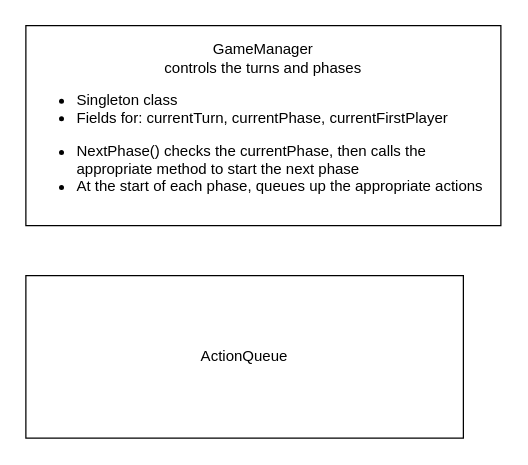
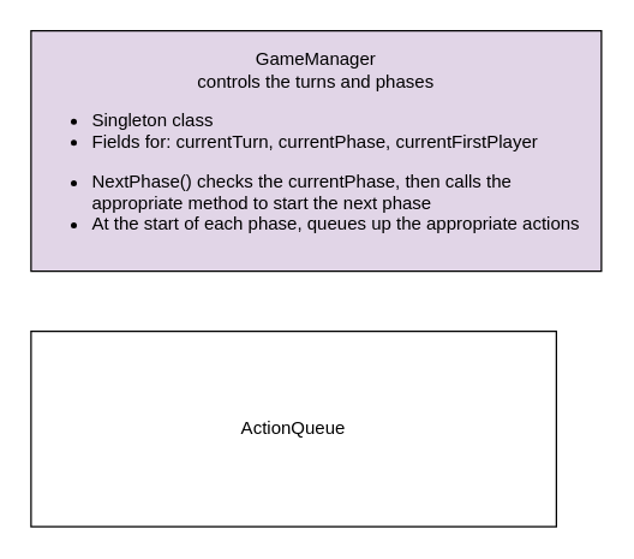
  <mxCell id="0" />
  <mxCell id="1" parent="0" />
- <mxCell id="2" value="&lt;div&gt;GameManager&lt;/div&gt;&lt;div&gt;controls the turns and phases&lt;br&gt;&lt;/div&gt;&lt;div align=&quot;left&quot;&gt;&lt;ul&gt;&lt;li&gt;Singleton class&lt;/li&gt;&lt;li&gt;Fields for: currentTurn, currentPhase, currentFirstPlayer&lt;br&gt;&lt;/li&gt;&lt;/ul&gt;&lt;/div&gt;&lt;div align=&quot;left&quot;&gt;&lt;ul&gt;&lt;li&gt;NextPhase() checks the currentPhase, then calls the appropriate method to start the next phase&lt;/li&gt;&lt;li&gt;At the start of each phase, queues up the appropriate actions&lt;br&gt;&lt;/li&gt;&lt;/ul&gt;&lt;/div&gt;" style="html=1;whiteSpace=wrap;" vertex="1" parent="1"><mxGeometry x="20" y="20" width="380" height="160" as="geometry" /></mxCell>
+ <mxCell id="2" value="&lt;div&gt;GameManager&lt;/div&gt;&lt;div&gt;controls the turns and phases&lt;br&gt;&lt;/div&gt;&lt;div align=&quot;left&quot;&gt;&lt;ul&gt;&lt;li&gt;Singleton class&lt;/li&gt;&lt;li&gt;Fields for: currentTurn, currentPhase, currentFirstPlayer&lt;br&gt;&lt;/li&gt;&lt;/ul&gt;&lt;/div&gt;&lt;div align=&quot;left&quot;&gt;&lt;ul&gt;&lt;li&gt;NextPhase() checks the currentPhase, then calls the appropriate method to start the next phase&lt;/li&gt;&lt;li&gt;At the start of each phase, queues up the appropriate actions&lt;br&gt;&lt;/li&gt;&lt;/ul&gt;&lt;/div&gt;" style="html=1;whiteSpace=wrap;fillColor=#e1d5e7;" vertex="1" parent="1"><mxGeometry x="20" y="20" width="380" height="160" as="geometry" /></mxCell>
  <mxCell id="3" value="ActionQueue" style="html=1;whiteSpace=wrap;" vertex="1" parent="1"><mxGeometry x="20" y="220" width="350" height="130" as="geometry" /></mxCell>
